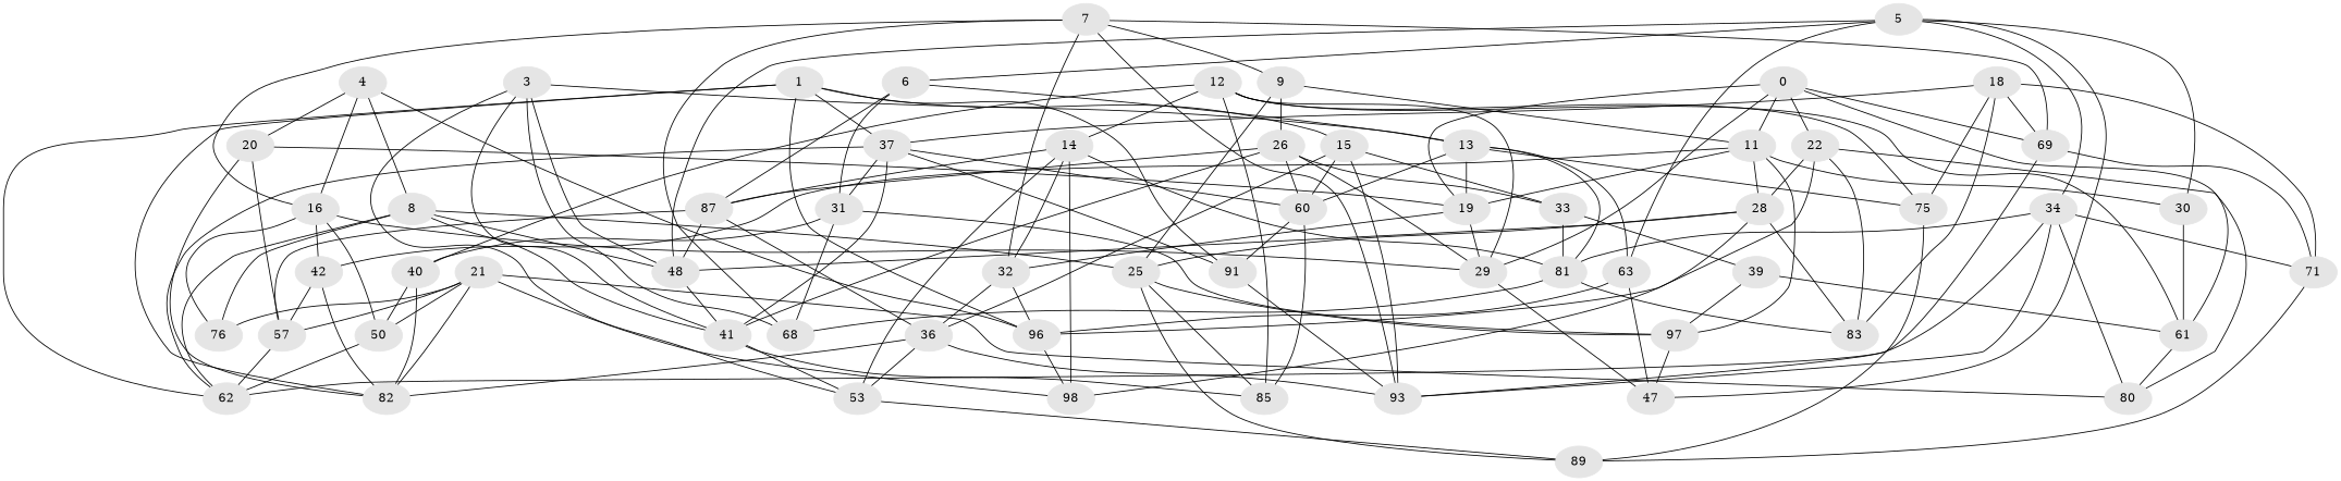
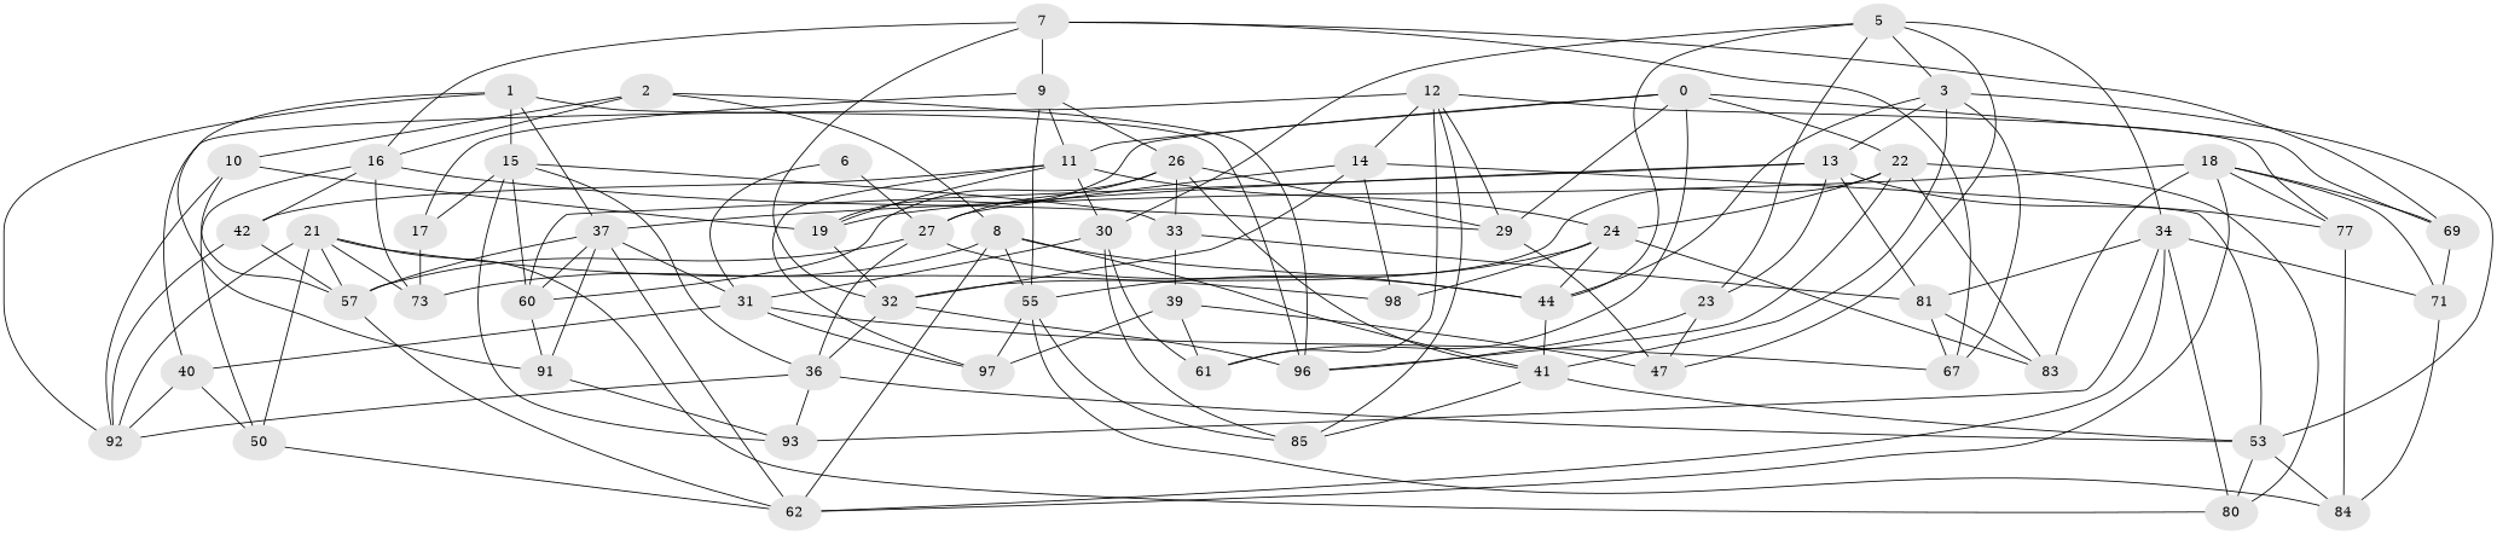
  graph {
    node [color=gray90 style=filled]
    1 [super="+73"]
    15 [super="+54"]
    37 [super="+66"]
    n4 [label=96 super="+58"]
    62 [super="+68"]
-   82 [super="+86"]
+   82 [super="+86" label=92]
    91
    60 [super="+79"]
    93 [super="+100"]
+   17
    33
    36 [super="+78"]
    31 [super="+65"]
    57 [super="+75"]
    98
    n16 [label=0 super="+89"]
    11 [super="+50"]
    19 [super="+63"]
    22 [super="+88"]
    29 [super="+97"]
    61
    69 [super="+81"]
    30
-   24 [super="+52" label=28]
+   24 [super="+52"]
    42
    n26 [label=97]
    32 [super="+70"]
    83
    80
    47
    71
    3 [super="+96"]
    13 [super="+28"]
-   48 [super="+90"]
+   48 [super="+90" label=44]
    n35 [label=41 super="+95"]
    53 [super="+74"]
-   67 [label=68]
-   23 [label=63]
-   77 [label=75]
+   67
+   23
+   77
    n40 [label=81 super="+55"]
    85
-   84 [label=89]
+   84
    8 [super="+92"]
-   25 [super="+44"]
-   76
-   4
-   10 [label=20]
+   25 [super="+44" label=55]
+   76 [label=73]
+   4 [label=2]
+   10
    16 [super="+72"]
    n49 [label=50]
    5 [super="+45"]
    6
    34 [super="+41"]
-   27 [super="+87" label=87]
+   27 [super="+87"]
    40
    7 [super="+64"]
    9 [super="+20"]
    26 [super="+59"]
    12 [super="+99"]
    14 [super="+38"]
    39
    18 [super="+43"]
    21 [super="+35"]
    1 -- 15
    1 -- 37
    1 -- n4
-   1 -- 62
+   18 -- 62
    1 -- 82
    1 -- 91
    15 -- 60
    15 -- 93
+   15 -- 17
    15 -- 33
    15 -- 36
    37 -- 62
    37 -- 91
    37 -- 60
    37 -- 31
-   37 -- n35
-   n4 -- 98
+   37 -- 57
    91 -- 93
    60 -- 91
-   60 -- 85
+   30 -- 85
+   17 -- 76
    33 -- n40
    33 -- 39
    36 -- 82
    36 -- 93
    36 -- 53
    31 -- n26
    31 -- 67
    31 -- 40
    57 -- 62
    n16 -- 11
    n16 -- 19
    n16 -- 22
    n16 -- 29
    n16 -- 61
    n16 -- 69
    11 -- 19
    11 -- 30
    11 -- 24
    11 -- 42
    11 -- n26
-   19 -- 29
    19 -- 32
    22 -- n4
    22 -- 24
+   22 -- 32
    22 -- 83
    22 -- 80
    29 -- 47
-   69 -- 93
    69 -- 71
+   30 -- 31
    30 -- 61
    24 -- 98
    24 -- 83
    24 -- 48
    24 -- 25
    42 -- 82
    42 -- 57
    32 -- n4
    32 -- 36
    71 -- 84
    3 -- 13
    3 -- 48
    3 -- n35
    3 -- 53
    3 -- 67
    13 -- 60
    13 -- 19
    13 -- 23
    13 -- 77
    13 -- n40
    48 -- n35
    n35 -- 53
    n35 -- 85
-   61 -- 80
+   53 -- 80
    53 -- 84
    23 -- n4
    23 -- 47
    77 -- 84
    n40 -- 83
    n40 -- 67
    8 -- 62
    8 -- 48
    8 -- n35
    8 -- 25
    8 -- 76
    25 -- n26
    25 -- 85
    25 -- 84
    4 -- n4
    4 -- 8
    4 -- 10
    4 -- 16
    10 -- 82
    10 -- 57
    10 -- 19
    16 -- 29
    16 -- 42
    16 -- 76
    16 -- n49
    n49 -- 62
    5 -- 30
    5 -- 47
    5 -- 48
    5 -- 23
-   5 -- 6
+   5 -- 3
    5 -- 34
    6 -- 31
-   6 -- 13
    6 -- 27
    34 -- 62
    34 -- 93
    34 -- 80
    34 -- 71
    34 -- n40
    27 -- 36
    27 -- 57
    27 -- 48
    40 -- 82
    40 -- n49
-   7 -- 93
    7 -- 69
    7 -- 32
    7 -- 67
    7 -- 16
    7 -- 9
+   9 -- 17
    9 -- 11
    9 -- 25
    9 -- 26
    26 -- 60
    26 -- 33
    26 -- 29
    26 -- n35
    26 -- 27
    12 -- 29
    12 -- 61
    12 -- 77
    12 -- 85
    12 -- 40
    12 -- 14
    14 -- 98
    14 -- 32
    14 -- 53
-   14 -- n40
    14 -- 27
    39 -- 61
    39 -- n26
-   n26 -- 47
+   39 -- 47
    18 -- 37
    18 -- 69 [weight=2]
    18 -- 83
    18 -- 71
    18 -- 77
    21 -- 82
    21 -- 57
    21 -- 98
    21 -- 80
    21 -- 76
    21 -- n49
  }
